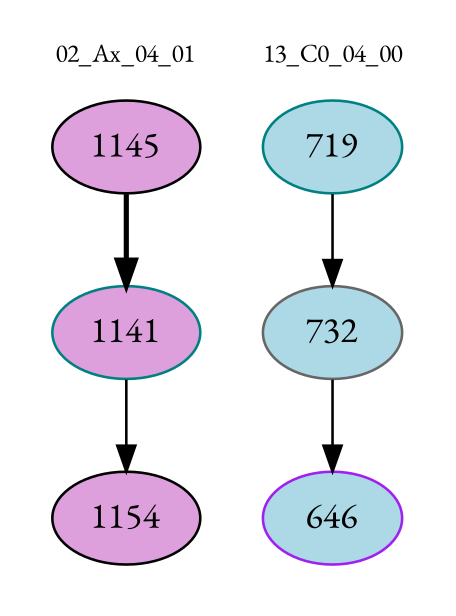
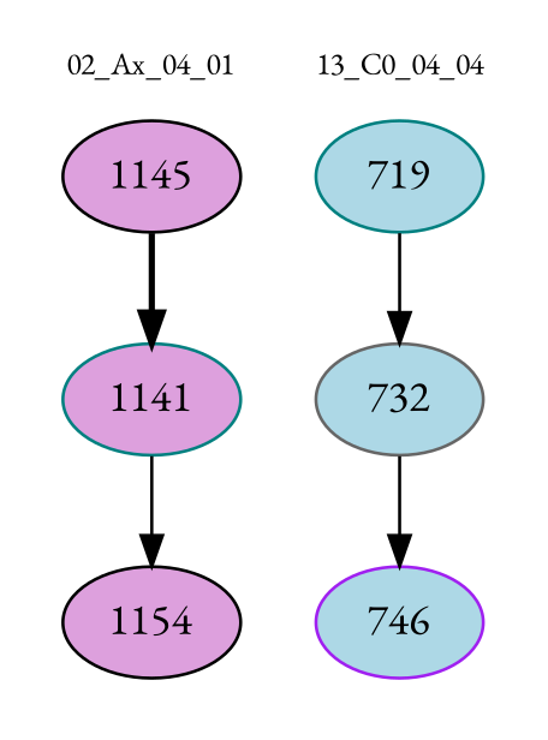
  digraph {
    fontname="EB Garamond"
    node [color=black fillcolor=plum fontname="EB Garamond" style=filled]
    edge [color=black fontname="EB Garamond" style=solid]
    n1 [label=1145]
    n2 [color=teal label=1141]
    n3 [label=1154]
    n4 [color=teal fillcolor=lightblue label=719]
    n5 [color=gray40 fillcolor=lightblue label=732]
-   n6 [color=purple fillcolor=lightblue label=646]
+   n6 [color=purple fillcolor=lightblue label=746]
    subgraph cluster_1 {
      color=white
      fontsize=10
      label="02_Ax_04_01"
      n1
      n2
      n3
    }
    subgraph cluster_2 {
      color=white
      fontsize=10
-     label="13_C0_04_00"
+     label="13_C0_04_04"
      n4
      n5
      n6
    }
    n1 -> n2 [style=bold]
    n2 -> n3
    n4 -> n5
    n5 -> n6
  }
